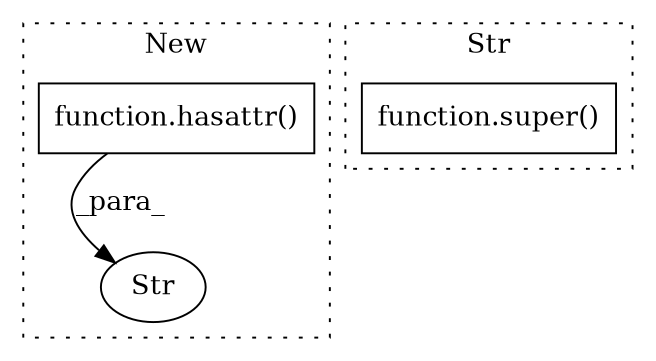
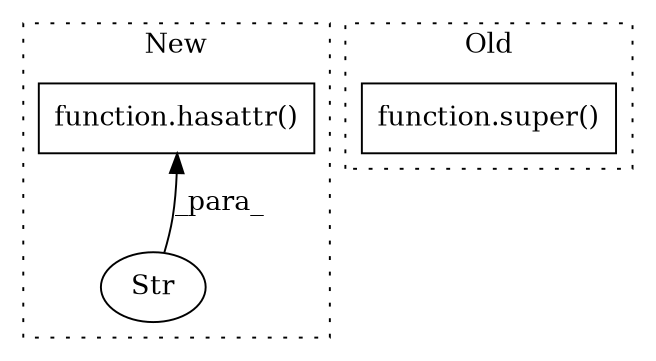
  digraph {
    node [a=75 shape=box]
    n1 [l="8,1" label="function.hasattr()" s="1872,1898"]
    n2 [a=66 l=8 label=Str s=1890 shape=ellipse]
    n3 [l="6,1" label="function.super()" s="1448,1468"]
    subgraph cluster_1 {
      label=New
      style=dotted
      n1
      n2
    }
    subgraph cluster_2 {
-     label=Str
+     label=Old
      style=dotted
      n3
    }
-   n1 -> n2 [label=_para_]
+   n2 -> n1 [label=_para_]
  }
